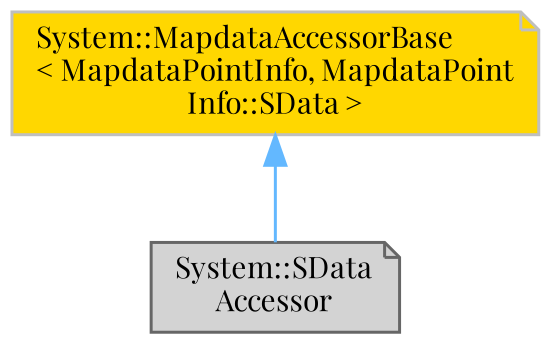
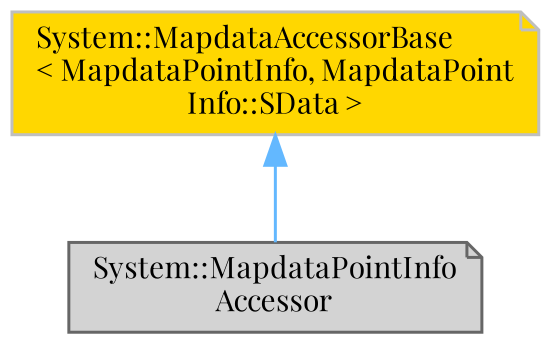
  digraph {
    fontname="Playfair Display"
    node [fontname="Playfair Display" fontsize=10 shape=note style=filled]
-   n1 [color=gray40 fillcolor=lightgrey fontcolor=black height=0.2 label="System::SData\lAccessor" width=0.4]
+   n1 [color=gray40 fillcolor=lightgrey fontcolor=black height=0.2 label="System::MapdataPointInfo\lAccessor" width=0.4]
    n2 [color=grey75 fillcolor=gold height=0.2 label="System::MapdataAccessorBase\l\< MapdataPointInfo, MapdataPoint\lInfo::SData \>" width=0.4]
    n2 -> n1 [color=steelblue1 dir=back fontname="Playfair Display" fontsize=10 labelfontname=FreeMono labelfontsize=10 style=solid]
  }
